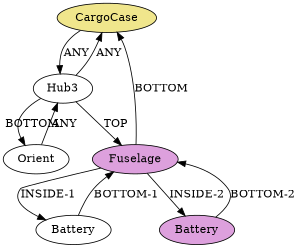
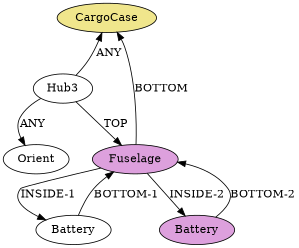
  digraph {
    node [fillcolor=white style=filled]
    n1 [fillcolor=khaki instance=CargoCase_instance_1 label=CargoCase]
    n2 [instance=Hub3_instance_4 label=Hub3]
    n3 [fillcolor=plum instance=Fuselage_instance_1 label=Fuselage]
    n4 [instance=Orient label=Orient]
    n5 [instance=Battery_instance_1 label=Battery]
    n6 [fillcolor=plum instance=Battery_instance_2 label=Battery]
-   n1 -> n2 [label=ANY]
    n2 -> n1 [label=ANY]
    n2 -> n3 [label=TOP]
-   n2 -> n4 [label=BOTTOM]
+   n2 -> n4 [label=ANY]
    n3 -> n1 [label=BOTTOM]
    n3 -> n5 [label="INSIDE-1"]
    n3 -> n6 [label="INSIDE-2"]
-   n4 -> n2 [label=ANY]
    n5 -> n3 [label="BOTTOM-1"]
    n6 -> n3 [label="BOTTOM-2"]
  }
